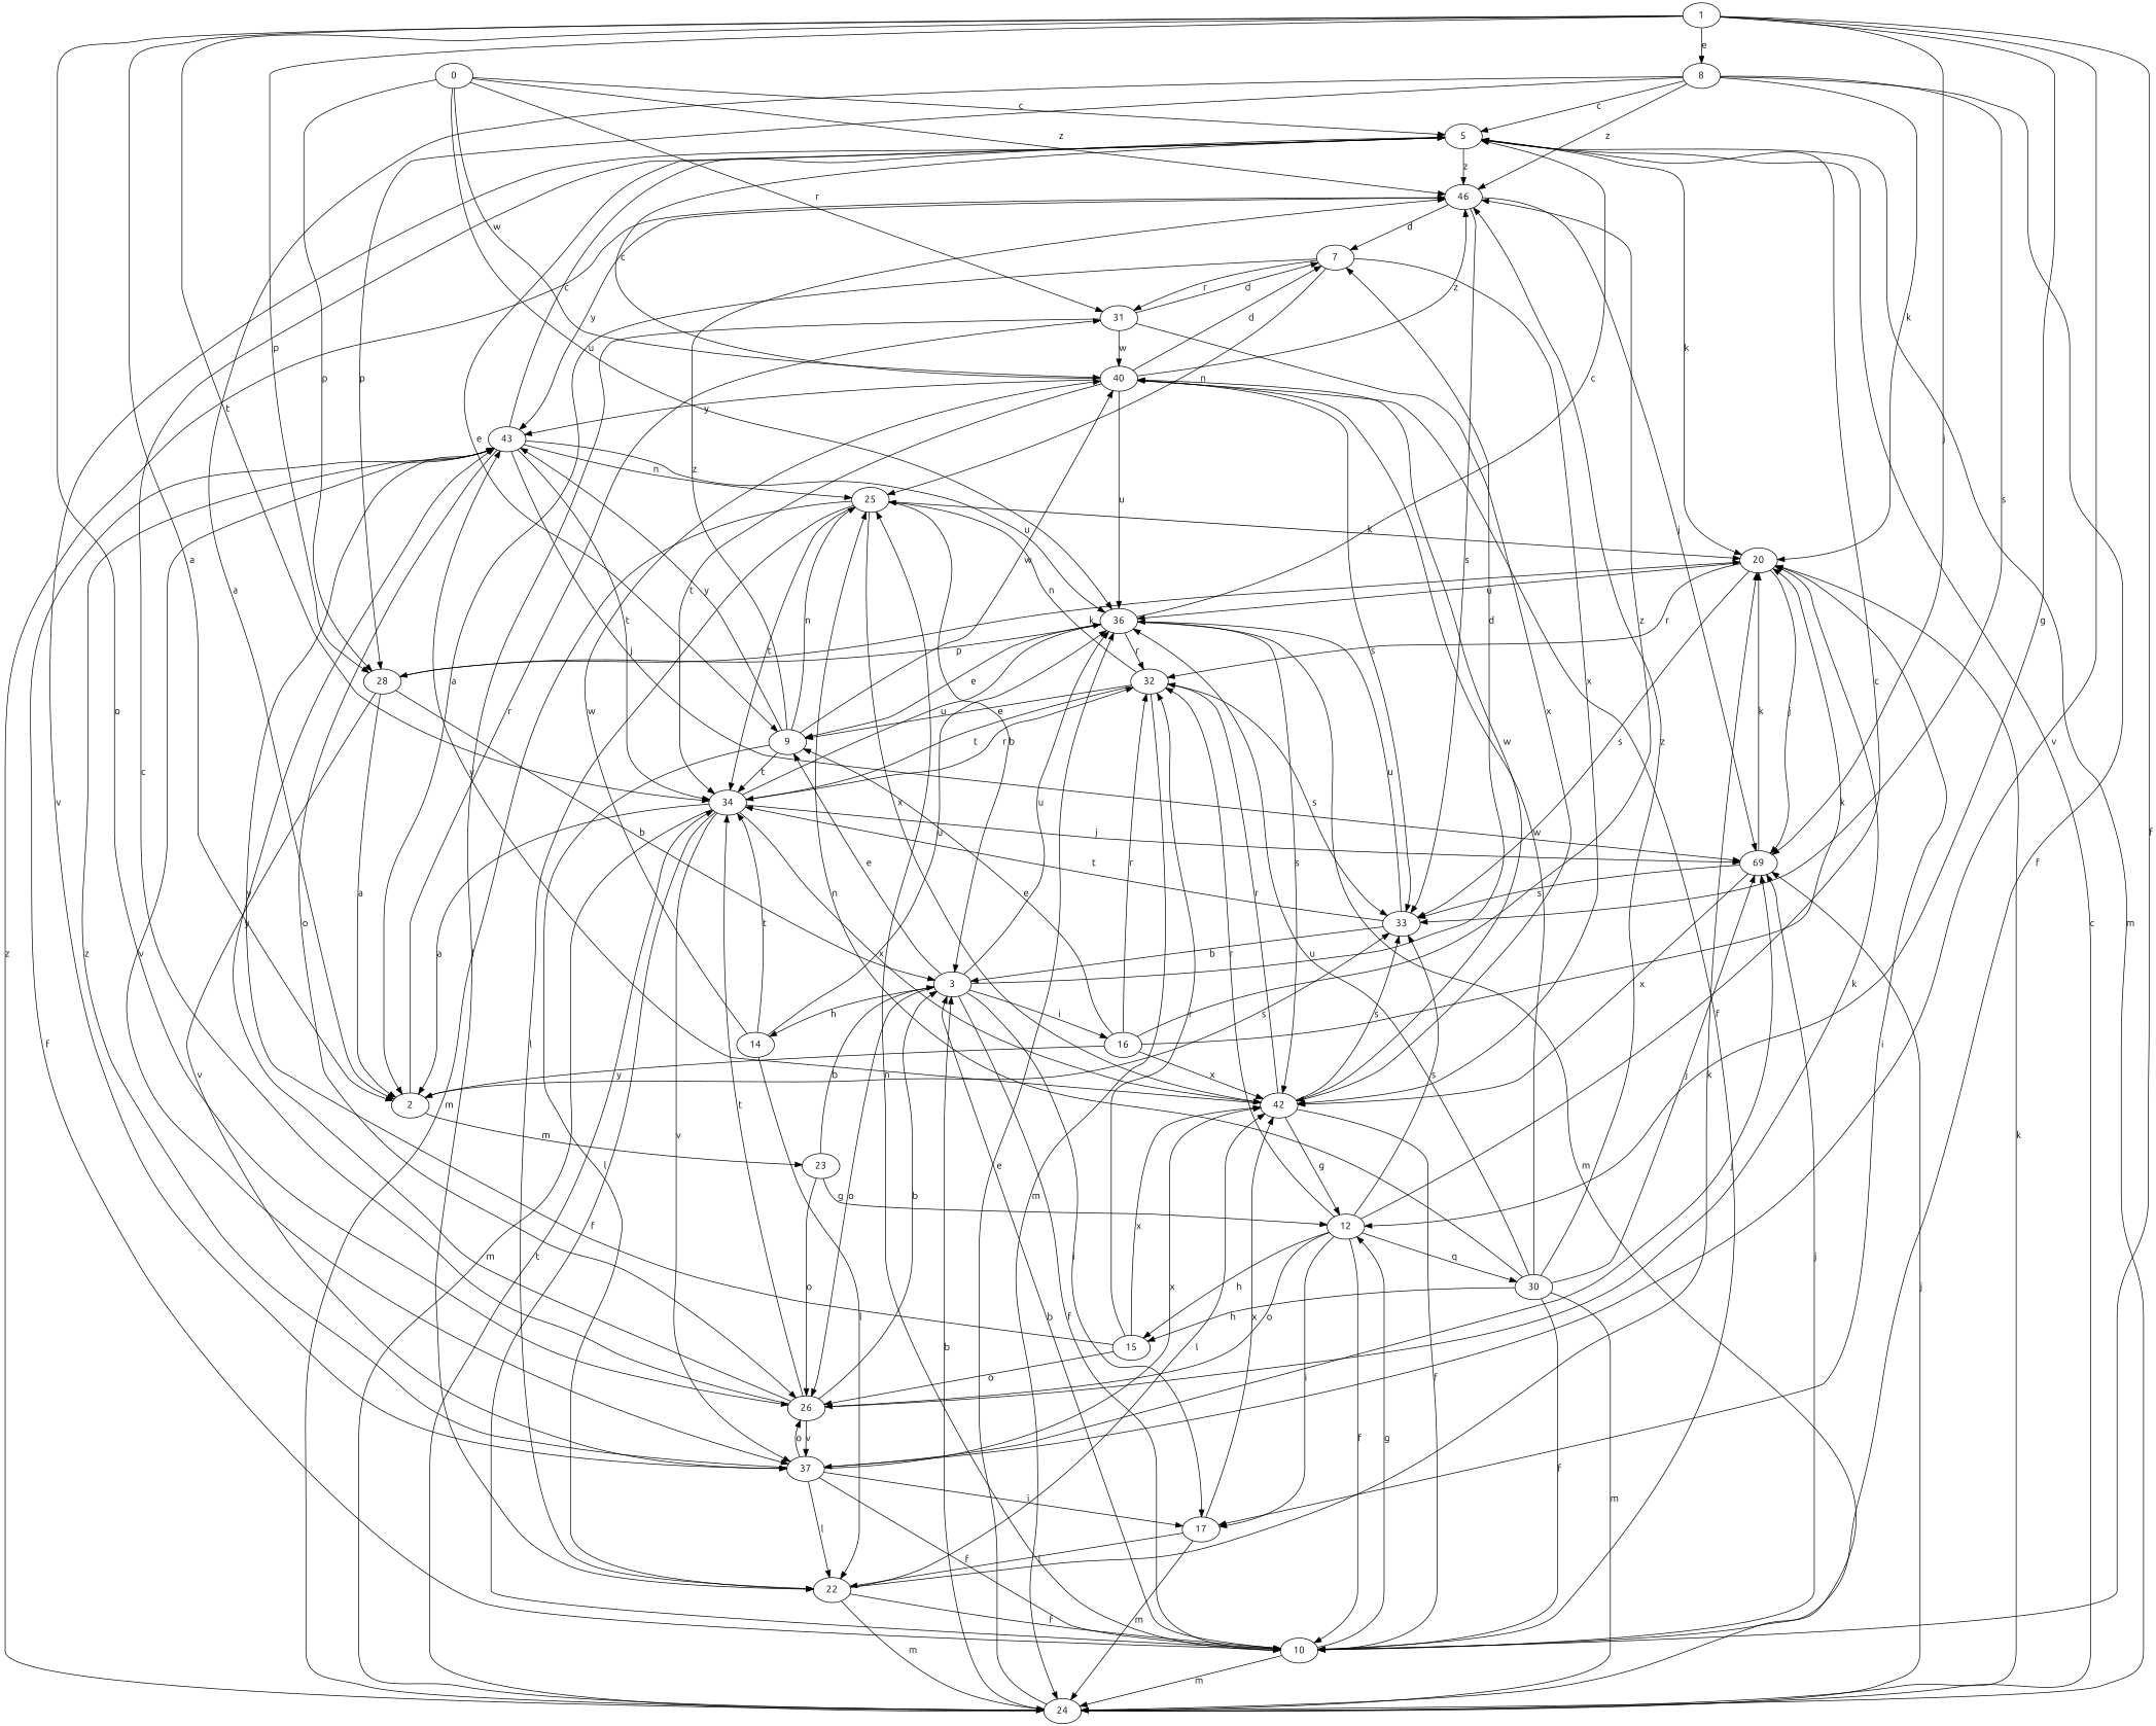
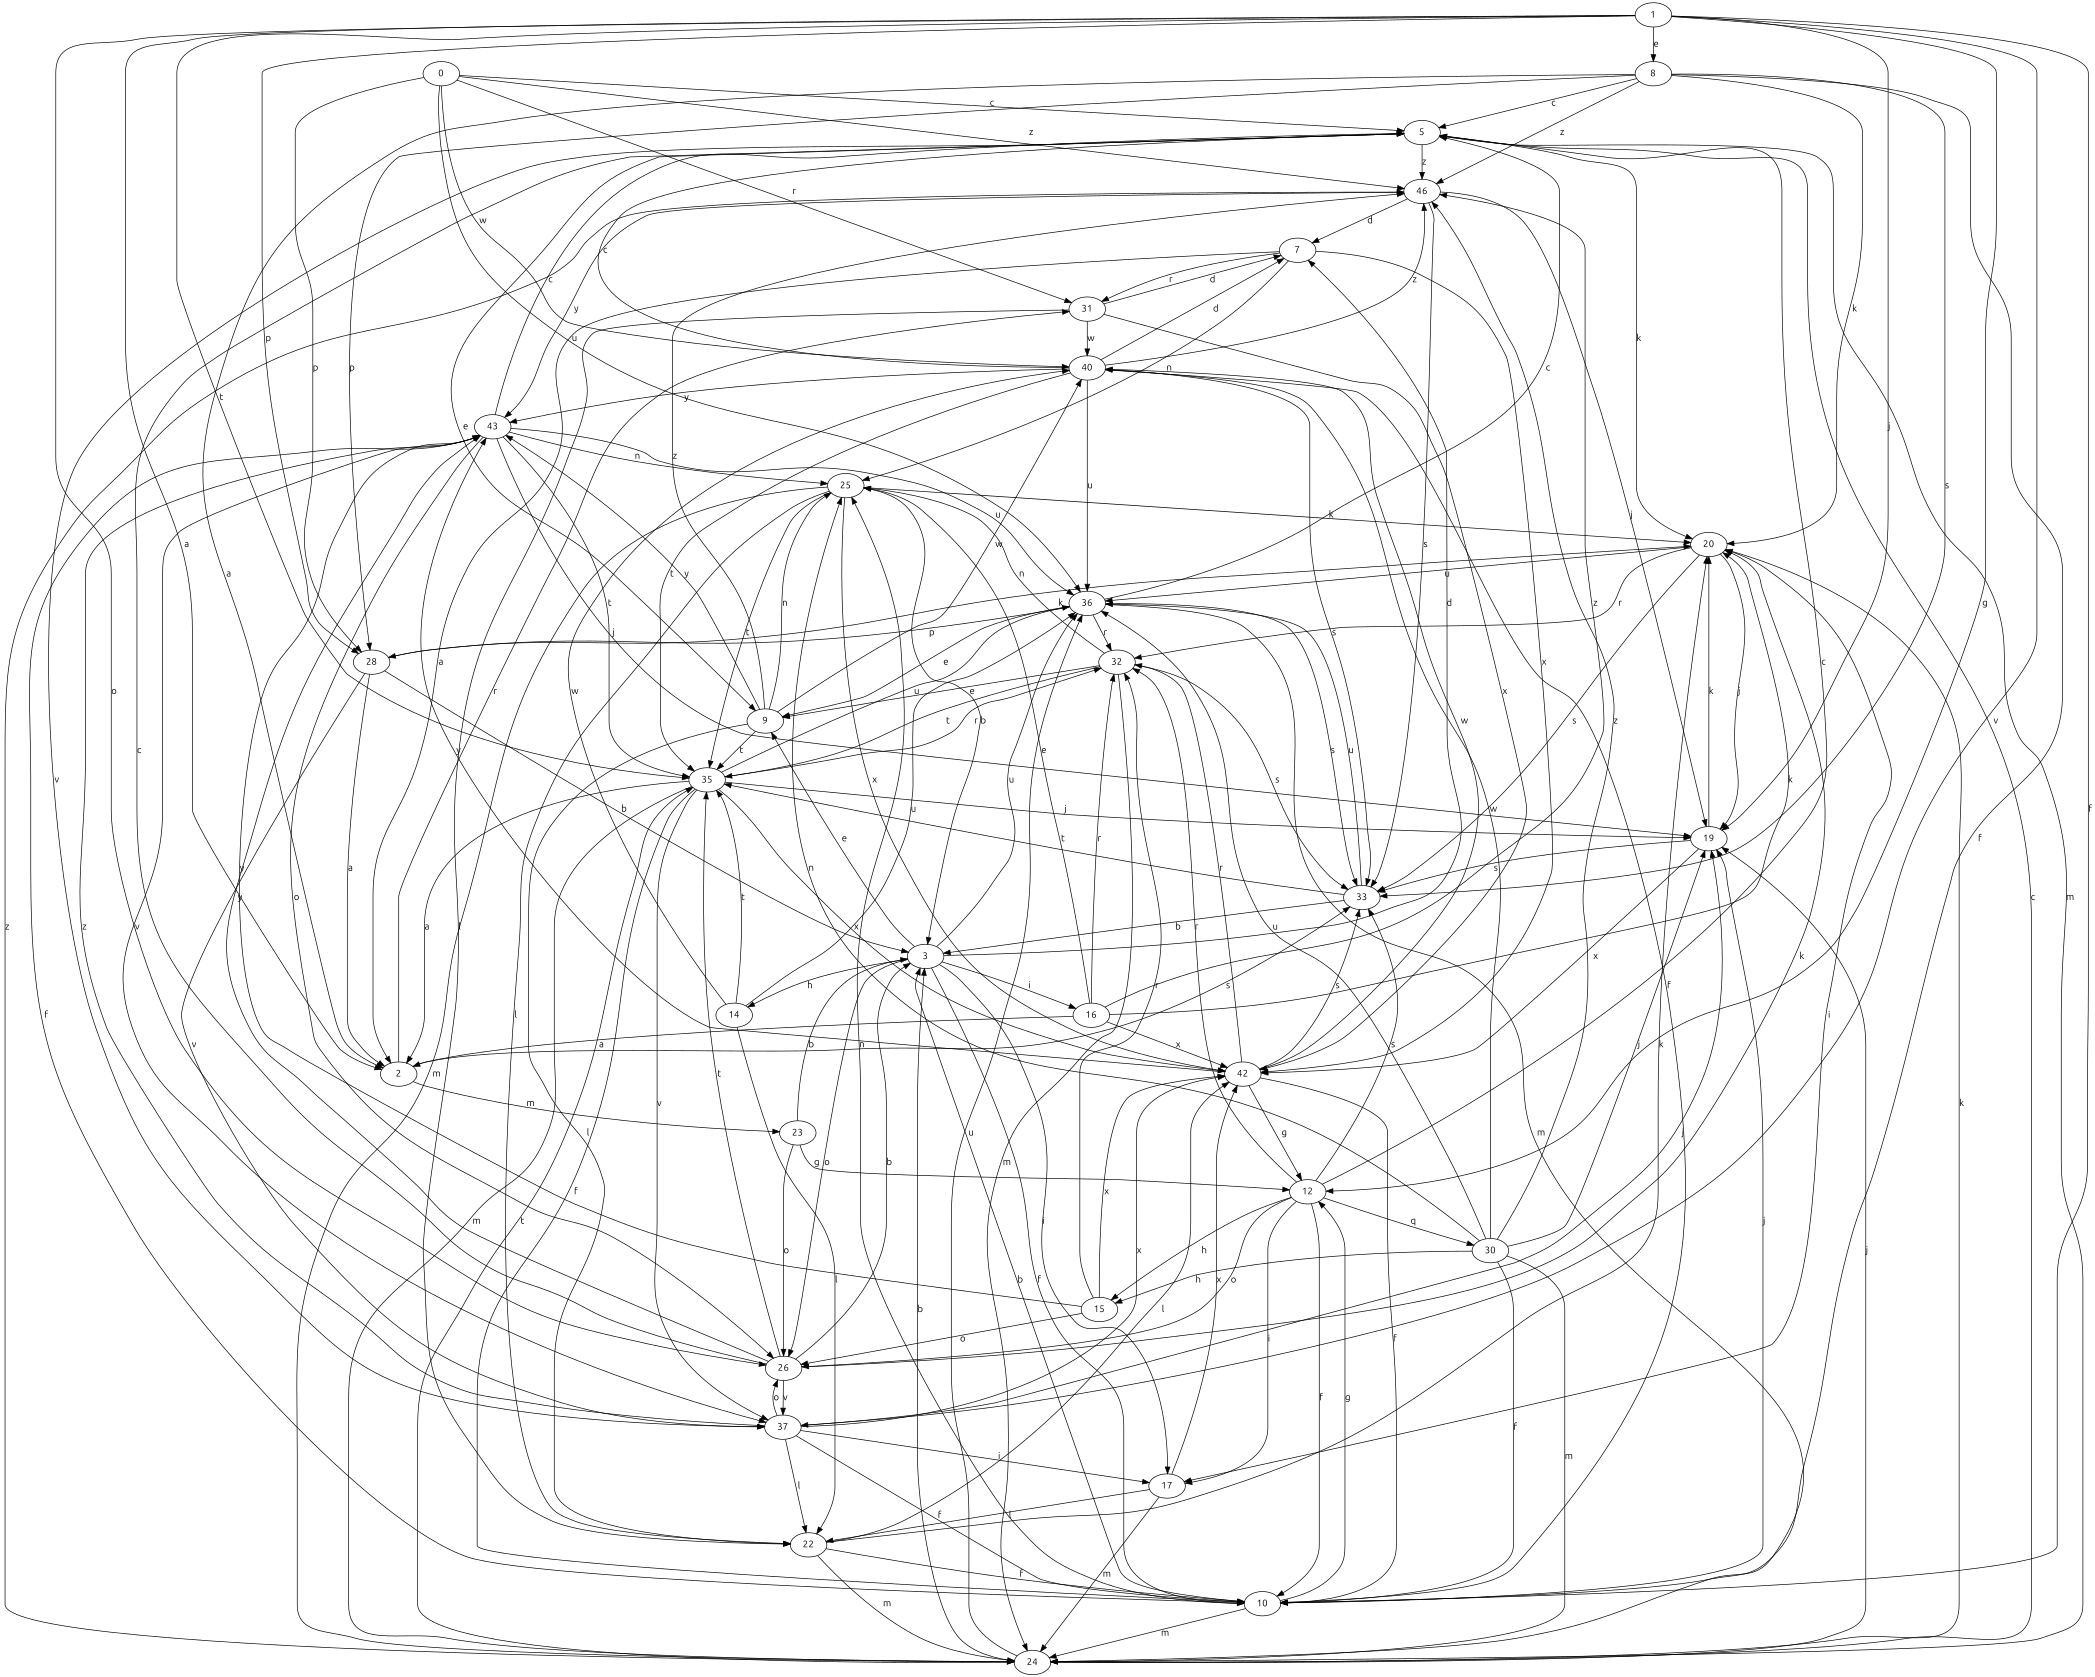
  strict digraph {
    fontname=Ubuntu
    node [fontname=Ubuntu]
    edge [fontname=Ubuntu]
    0
    5
    28
    31
    36
    40
    46
    37
    9
    20
    24
    2
    3
    7
    42
    22
    33
    32
    10
-   34
+   34 [label=35]
    43
-   19 [label=69]
+   19
    1
    8
    12
    26
    23
    25
    17
    15
    30
    14
    16
    0 -> 5 [label=c]
    0 -> 28 [label=p]
    0 -> 31 [label=r]
    0 -> 36 [label=u]
    0 -> 40 [label=w]
    0 -> 46 [label=z]
    5 -> 46 [label=z]
    5 -> 37 [label=v]
    5 -> 9 [label=e]
    5 -> 20 [label=k]
    5 -> 24 [label=m]
    28 -> 37 [label=v]
    28 -> 20 [label=k]
    28 -> 2 [label=a]
    28 -> 3 [label=b]
    31 -> 40 [label=w]
    31 -> 7 [label=d]
    31 -> 42 [label=x]
    31 -> 22 [label=l]
    36 -> 5 [label=c]
    36 -> 28 [label=p]
    36 -> 9 [label=e]
    36 -> 24 [label=m]
-   36 -> 42 [label=s]
+   36 -> 33 [label=s]
    36 -> 32 [label=r]
    40 -> 5 [label=c]
    40 -> 36 [label=u]
    40 -> 46 [label=z]
    40 -> 7 [label=d]
    40 -> 33 [label=s]
    40 -> 10 [label=f]
    40 -> 34 [label=t]
    40 -> 43 [label=y]
    46 -> 7 [label=d]
    46 -> 33 [label=s]
    46 -> 43 [label=y]
    46 -> 19 [label=j]
    37 -> 42 [label=x]
    37 -> 22 [label=l]
    37 -> 10 [label=f]
    37 -> 43 [label=z]
    37 -> 19 [label=j]
    37 -> 26 [label=o]
    37 -> 17 [label=i]
    9 -> 40 [label=w]
    9 -> 46 [label=z]
    9 -> 22 [label=l]
    9 -> 34 [label=t]
    9 -> 43 [label=y]
    9 -> 25 [label=n]
    20 -> 36 [label=u]
    20 -> 33 [label=s]
    20 -> 32 [label=r]
    20 -> 19 [label=j]
    20 -> 17 [label=i]
    24 -> 5 [label=c]
-   24 -> 36 [label=e]
+   24 -> 36 [label=u]
    24 -> 46 [label=z]
    24 -> 20 [label=k]
    24 -> 3 [label=b]
    24 -> 34 [label=t]
    24 -> 19 [label=j]
    2 -> 31 [label=r]
    2 -> 33 [label=s]
    2 -> 23 [label=m]
    3 -> 36 [label=u]
    3 -> 9 [label=e]
    3 -> 7 [label=d]
    3 -> 10 [label=f]
    3 -> 26 [label=o]
    3 -> 17 [label=i]
    3 -> 14 [label=h]
    3 -> 16 [label=i]
    7 -> 31 [label=r]
    7 -> 2 [label=a]
    7 -> 42 [label=x]
    7 -> 25 [label=n]
    42 -> 40 [label=w]
    42 -> 33 [label=s]
    42 -> 32 [label=r]
    42 -> 10 [label=f]
    42 -> 43 [label=y]
    42 -> 12 [label=g]
    22 -> 20 [label=k]
    22 -> 24 [label=m]
    22 -> 42 [label=l]
    22 -> 10 [label=f]
    33 -> 36 [label=u]
    33 -> 3 [label=b]
    33 -> 34 [label=t]
    32 -> 9 [label=e]
    32 -> 24 [label=m]
    32 -> 33 [label=s]
    32 -> 34 [label=t]
    32 -> 25 [label=n]
    10 -> 24 [label=m]
    10 -> 3 [label=b]
    10 -> 19 [label=j]
    10 -> 12 [label=g]
    10 -> 25 [label=n]
    34 -> 36 [label=u]
    34 -> 37 [label=v]
    34 -> 24 [label=m]
    34 -> 2 [label=a]
    34 -> 42 [label=x]
    34 -> 32 [label=r]
    34 -> 10 [label=f]
    34 -> 19 [label=j]
    43 -> 5 [label=c]
    43 -> 36 [label=u]
    43 -> 37 [label=v]
    43 -> 10 [label=f]
    43 -> 34 [label=t]
    43 -> 19 [label=j]
    43 -> 26 [label=o]
    43 -> 25 [label=n]
    19 -> 20 [label=k]
    19 -> 42 [label=x]
    19 -> 33 [label=s]
    1 -> 28 [label=p]
    1 -> 37 [label=v]
    1 -> 2 [label=a]
    1 -> 10 [label=f]
    1 -> 34 [label=t]
    1 -> 19 [label=j]
    1 -> 8 [label=e]
    1 -> 12 [label=g]
    1 -> 26 [label=o]
    8 -> 5 [label=c]
    8 -> 28 [label=p]
    8 -> 46 [label=z]
    8 -> 20 [label=k]
    8 -> 2 [label=a]
    8 -> 33 [label=s]
    8 -> 10 [label=f]
    12 -> 5 [label=c]
    12 -> 33 [label=s]
    12 -> 32 [label=r]
    12 -> 10 [label=f]
    12 -> 26 [label=o]
    12 -> 17 [label=i]
    12 -> 15 [label=h]
    12 -> 30 [label=q]
    26 -> 5 [label=c]
    26 -> 37 [label=v]
    26 -> 20 [label=k]
    26 -> 3 [label=b]
    26 -> 34 [label=t]
    26 -> 43 [label=y]
    23 -> 3 [label=b]
    23 -> 12 [label=g]
    23 -> 26 [label=o]
    25 -> 20 [label=k]
    25 -> 24 [label=m]
    25 -> 3 [label=b]
    25 -> 42 [label=x]
    25 -> 22 [label=l]
    25 -> 34 [label=t]
    17 -> 24 [label=m]
    17 -> 42 [label=x]
    17 -> 22 [label=l]
    15 -> 42 [label=x]
    15 -> 32 [label=r]
    15 -> 43 [label=y]
    15 -> 26 [label=o]
    30 -> 36 [label=u]
    30 -> 40 [label=w]
    30 -> 46 [label=z]
    30 -> 24 [label=m]
    30 -> 10 [label=f]
    30 -> 19 [label=j]
    30 -> 25 [label=n]
    30 -> 15 [label=h]
    14 -> 36 [label=u]
    14 -> 40 [label=w]
    14 -> 22 [label=l]
    14 -> 34 [label=t]
    16 -> 46 [label=z]
-   16 -> 9 [label=e]
+   16 -> 25 [label=e]
    16 -> 20 [label=k]
-   16 -> 2 [label=y]
+   16 -> 2 [label=a]
    16 -> 42 [label=x]
    16 -> 32 [label=r]
  }
